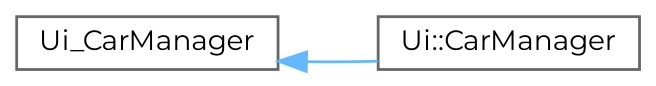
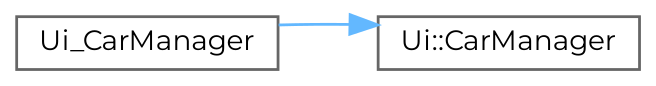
  digraph {
    rankdir=LR
    fontname=Montserrat
    node [color=grey40 fillcolor=white fontname=Montserrat fontsize=10 shape=box style=filled]
    n1 [height=0.2 label=Ui_CarManager width=0.4]
    n2 [height=0.2 label="Ui::CarManager" width=0.4]
-   n1 -> n2 [color=steelblue1 dir=back fontname=Montserrat fontsize=10 labelfontname=Helvetica labelfontsize=10 style=solid]
+   n2 -> n1 [color=steelblue1 dir=back fontname=Montserrat fontsize=10 labelfontname=Helvetica labelfontsize=10 style=solid]
  }
